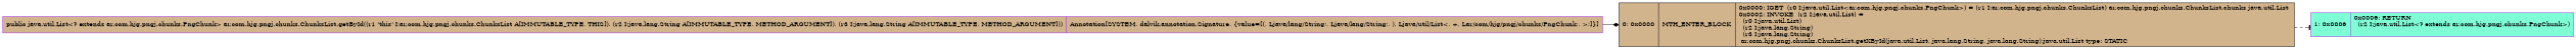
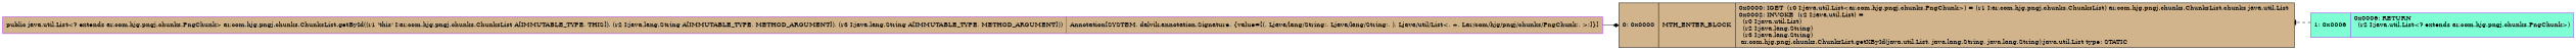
  digraph {
    rankdir=LR
    node [shape=record style=filled fillcolor=tan color=purple]
    n1 [label="{0\:\ 0x0000|MTH_ENTER_BLOCK\l|0x0000: IGET  (r0 I:java.util.List\<ar.com.hjg.pngj.chunks.PngChunk\>) = (r1 I:ar.com.hjg.pngj.chunks.ChunksList) ar.com.hjg.pngj.chunks.ChunksList.chunks java.util.List \l0x0002: INVOKE  (r2 I:java.util.List) = \l  (r0 I:java.util.List)\l  (r2 I:java.lang.String)\l  (r3 I:java.lang.String)\l ar.com.hjg.pngj.chunks.ChunksList.getXById(java.util.List, java.lang.String, java.lang.String):java.util.List type: STATIC \l}" color=black]
    n2 [label="{1\:\ 0x0006|0x0006: RETURN  \l  (r2 I:java.util.List\<? extends ar.com.hjg.pngj.chunks.PngChunk\>)\l \l}" fillcolor=aquamarine]
    n3 [label="{public java.util.List\<? extends ar.com.hjg.pngj.chunks.PngChunk\> ar.com.hjg.pngj.chunks.ChunksList.getById((r1 'this' I:ar.com.hjg.pngj.chunks.ChunksList A[IMMUTABLE_TYPE, THIS]), (r2 I:java.lang.String A[IMMUTABLE_TYPE, METHOD_ARGUMENT]), (r3 I:java.lang.String A[IMMUTABLE_TYPE, METHOD_ARGUMENT]))  | Annotation[SYSTEM, dalvik.annotation.Signature, \{value=[(, Ljava\/lang\/String;, Ljava\/lang\/String;, ), Ljava\/util\/List\<, +, Lar\/com\/hjg\/pngj\/chunks\/PngChunk;, \>;]\}]\l}"]
-   n1 -> n2 [style=dashed arrowhead=tee]
+   n2 -> n1 [style=dashed arrowhead=tee]
    n3 -> n1 [style=solid arrowhead=diamond]
  }
